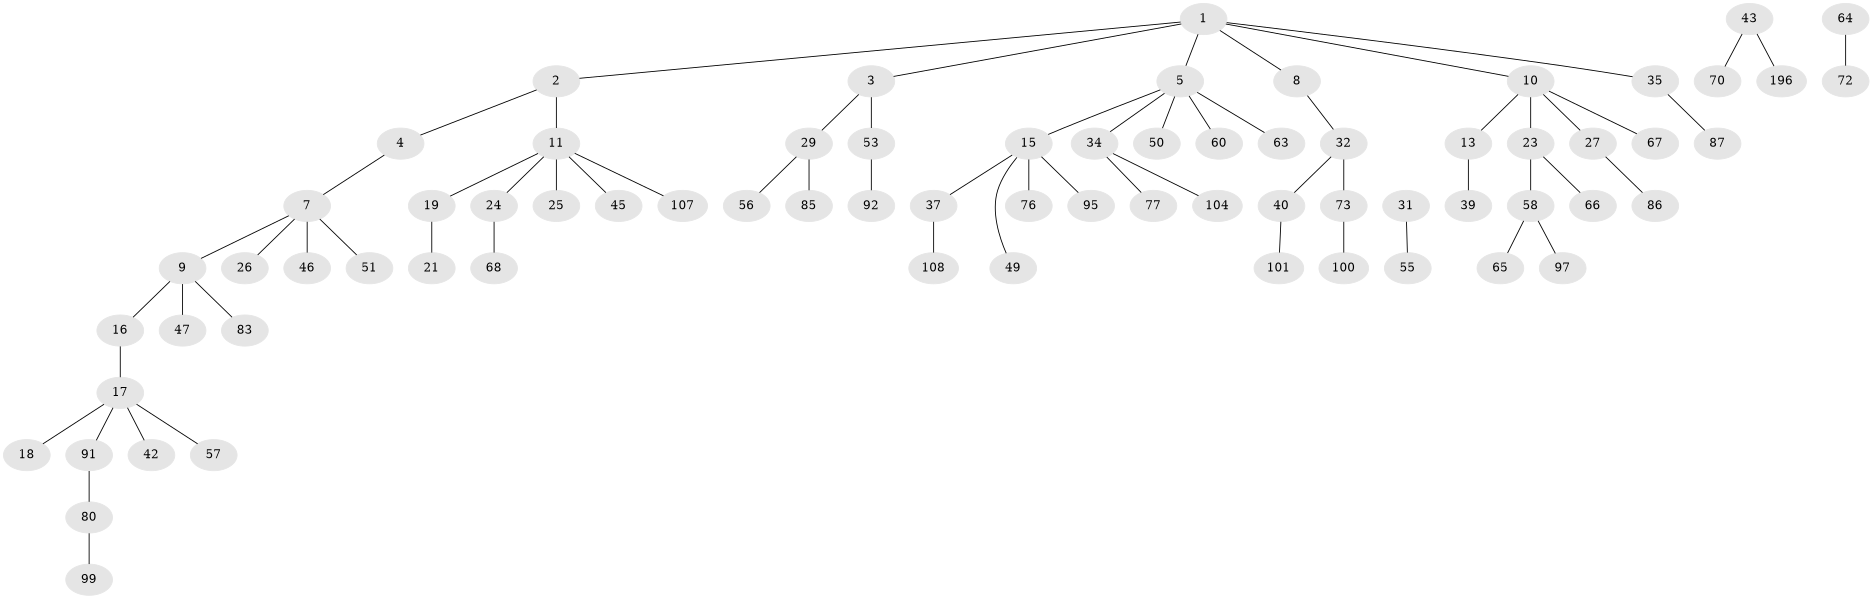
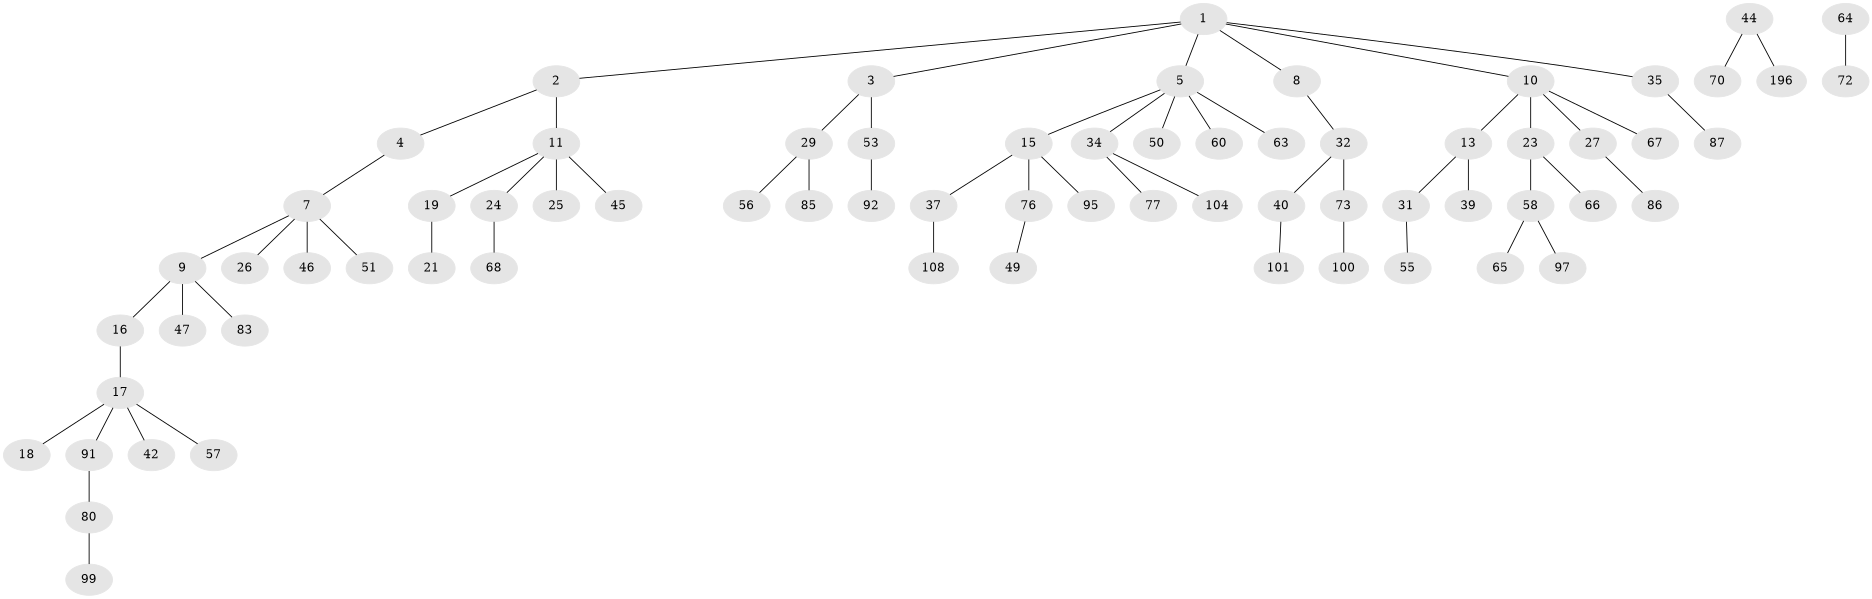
  graph {
    node [color=gray90 style=filled]
    1 [super="+6"]
    2
    3 [super="+22"]
    5
    8
    10 [super="+14"]
    35 [super="+81"]
    4 [super="+28"]
    11 [super="+12"]
    29 [super="+59"]
    53 [super="+79"]
    15 [super="+30"]
    34 [super="+61"]
    50 [super="+96"]
    60
    63 [super="+85"]
    32 [super="+82"]
    13 [super="+94"]
    23 [super="+69"]
    27 [super="+33"]
    67
    87
    7 [super="+52"]
    19 [super="+20"]
    24
    25 [super="+103"]
    45 [super="+105"]
-   107
    56
    n30 [label=85]
    92
    9 [super="+88"]
    26 [super="+84"]
    46 [super="+91"]
    51
    37 [super="+93"]
    49
    76
    95
    77
    104
    16
    47
    83
    40 [super="+54"]
    73 [super="+74"]
    17 [super="+36"]
    31
    39
    58 [super="+78"]
    66
    86
    21 [super="+38"]
    68 [super="+71"]
-   43 [super="+48"]
+   43 [super="+48" label=44]
    70
    n57 [label=196]
    55 [super="+98"]
    108
    18
    n61 [label=91]
    42
    57 [super="+89"]
    80 [super="+90"]
    65
    97
    101
    100
    99
    64 [super="+102"]
    72
    1 -- 2
    1 -- 3
    1 -- 5
    1 -- 8
    1 -- 10
    1 -- 35
    2 -- 4
    2 -- 11
    3 -- 29
    3 -- 53
    5 -- 15
    5 -- 34
    5 -- 50
    5 -- 60
    5 -- 63
    8 -- 32
    10 -- 13
    10 -- 23
    10 -- 27
    10 -- 67
    35 -- 87
    4 -- 7
    11 -- 19
    11 -- 24
    11 -- 25
    11 -- 45
-   11 -- 107
    29 -- 56
    29 -- n30
    53 -- 92
    15 -- 37
-   15 -- 49
+   76 -- 49
    15 -- 76
    15 -- 95
    34 -- 77
    34 -- 104
    32 -- 40
    32 -- 73
+   13 -- 31
    13 -- 39
    23 -- 58
    23 -- 66
    27 -- 86
    7 -- 9
    7 -- 26
    7 -- 46
    7 -- 51
    19 -- 21
    24 -- 68
    9 -- 16
    9 -- 47
    9 -- 83
    37 -- 108
    16 -- 17
    40 -- 101
    73 -- 100
    17 -- 18
    17 -- n61
    17 -- 42
    17 -- 57
    31 -- 55
    58 -- 65
    58 -- 97
    43 -- 70
    43 -- n57
    n61 -- 80
    80 -- 99
    64 -- 72
  }
